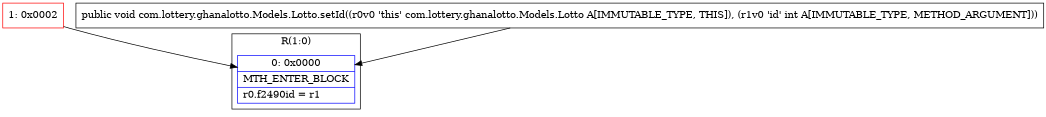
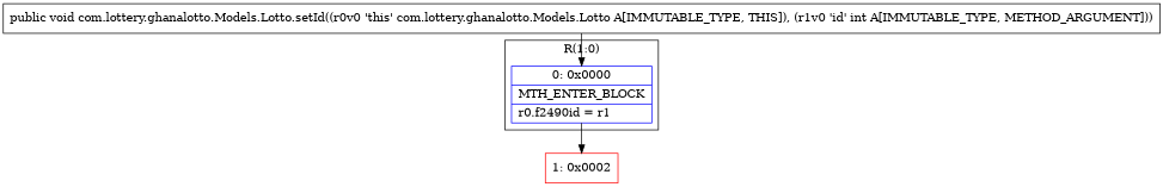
  digraph {
    node [shape=record]
    n1 [color=blue label="{0\:\ 0x0000|MTH_ENTER_BLOCK\l|r0.f2490id = r1\l}"]
    n2 [color=red label="{1\:\ 0x0002}"]
    n3 [label="{public void com.lottery.ghanalotto.Models.Lotto.setId((r0v0 'this' com.lottery.ghanalotto.Models.Lotto A[IMMUTABLE_TYPE, THIS]), (r1v0 'id' int A[IMMUTABLE_TYPE, METHOD_ARGUMENT])) }"]
    subgraph cluster_1 {
      label="R(1:0)"
      n1
    }
-   n2 -> n1
+   n1 -> n2
    n3 -> n1
  }
